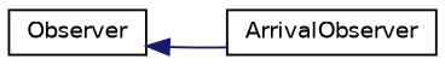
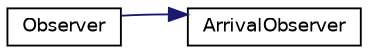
  digraph {
    rankdir=LR
    node [color=black fillcolor=white fontname=Helvetica fontsize=10 shape=record style=filled]
    n1 [height=0.2 label=Observer width=0.4]
    n2 [height=0.2 label=ArrivalObserver width=0.4]
-   n1 -> n2 [color=midnightblue dir=back fontname=Helvetica fontsize=10 labelfontname=Helvetica labelfontsize=10 style=solid]
+   n2 -> n1 [color=midnightblue dir=back fontname=Helvetica fontsize=10 labelfontname=Helvetica labelfontsize=10 style=solid]
  }
